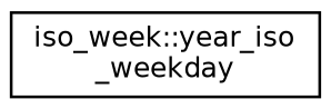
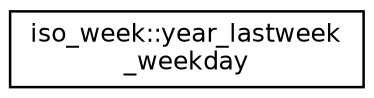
  digraph {
    rankdir=LR
-   n1 [color=black fillcolor=white fontname=Helvetica fontsize=10 height=0.2 label="iso_week::year_iso\l_weekday" shape=record style=filled width=0.4]
+   n1 [color=black fillcolor=white fontname=Helvetica fontsize=10 height=0.2 label="iso_week::year_lastweek\l_weekday" shape=record style=filled width=0.4]
  }
